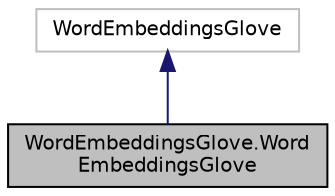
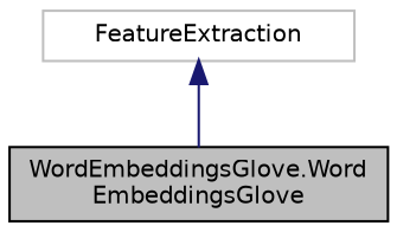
  digraph {
    node [fontname=Helvetica fontsize=10 shape=record style=filled]
    n1 [color=black fillcolor=grey75 fontcolor=black height=0.2 label="WordEmbeddingsGlove.Word\lEmbeddingsGlove" width=0.4]
-   n2 [color=grey75 fillcolor=white height=0.2 label=WordEmbeddingsGlove width=0.4]
+   n2 [color=grey75 fillcolor=white height=0.2 label=FeatureExtraction width=0.4]
    n2 -> n1 [color=midnightblue dir=back fontname=Helvetica fontsize=10 labelfontname=Helvetica labelfontsize=10 style=solid]
  }
